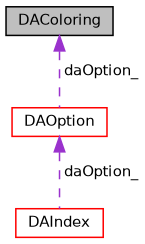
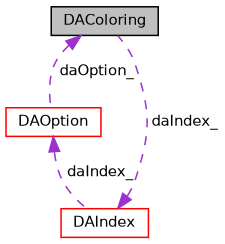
  digraph {
    node [color=red fontname=Helvetica fontsize=10 shape=record]
    edge [color=darkorchid3 dir=back fontname=Helvetica fontsize=10 labelfontname=Helvetica labelfontsize=10 style=dashed]
    n1 [color=black fillcolor=grey75 fontcolor=black height=0.2 label=DAColoring style=filled width=0.4]
    n2 [height=0.2 label=DAOption width=0.4]
    n3 [height=0.2 label=DAIndex width=0.4]
    n1 -> n2 [label=" daOption_"]
-   n2 -> n3 [label=" daOption_"]
+   n2 -> n3 [label=" daIndex_"]
+   n3 -> n1 [label=" daIndex_"]
  }
